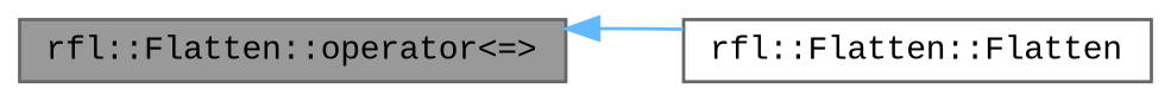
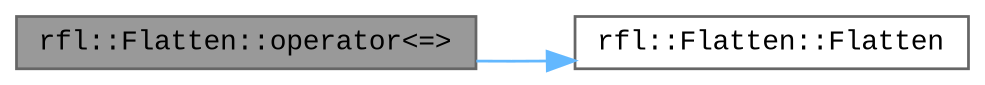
  digraph {
    rankdir=LR
    fontname="Liberation Mono"
    node [fontname="Liberation Mono" fontsize=10 shape=box style=filled]
    n1 [color=gray40 fillcolor=grey60 fontcolor=black height=0.2 label="rfl::Flatten::operator\<=\>" width=0.4]
    n2 [color=grey40 fillcolor=white height=0.2 label="rfl::Flatten::Flatten" width=0.4]
-   n2 -> n1 [color=steelblue1 fontname="Liberation Mono" fontsize=10 labelfontname=Helvetica labelfontsize=10 style=solid]
+   n1 -> n2 [color=steelblue1 fontname="Liberation Mono" fontsize=10 labelfontname=Helvetica labelfontsize=10 style=solid]
  }
